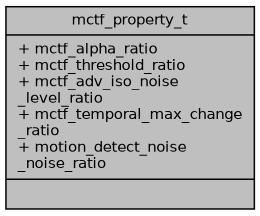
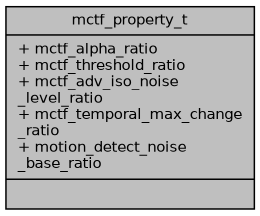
  digraph {
-   n1 [color=black fillcolor=grey75 fontcolor=black fontname=Helvetica fontsize=10 height=0.2 label="{mctf_property_t\n|+ mctf_alpha_ratio\l+ mctf_threshold_ratio\l+ mctf_adv_iso_noise\l_level_ratio\l+ mctf_temporal_max_change\l_ratio\l+ motion_detect_noise\l_noise_ratio\l|}" shape=record style=filled width=0.4]
+   n1 [color=black fillcolor=grey75 fontcolor=black fontname=Helvetica fontsize=10 height=0.2 label="{mctf_property_t\n|+ mctf_alpha_ratio\l+ mctf_threshold_ratio\l+ mctf_adv_iso_noise\l_level_ratio\l+ mctf_temporal_max_change\l_ratio\l+ motion_detect_noise\l_base_ratio\l|}" shape=record style=filled width=0.4]
  }
